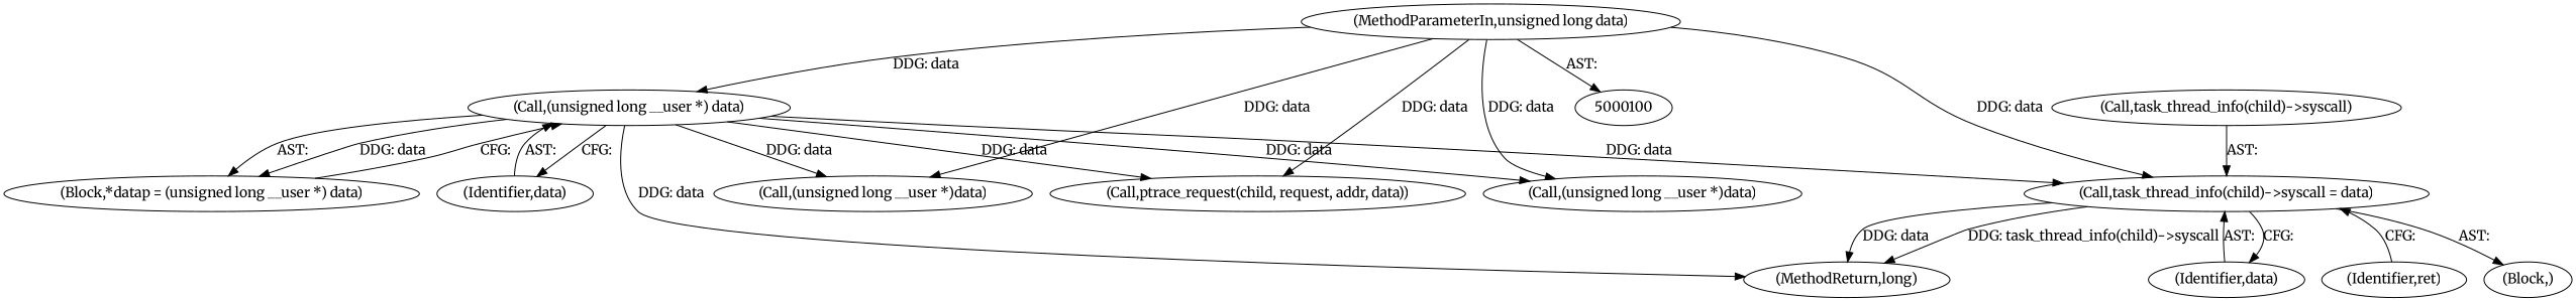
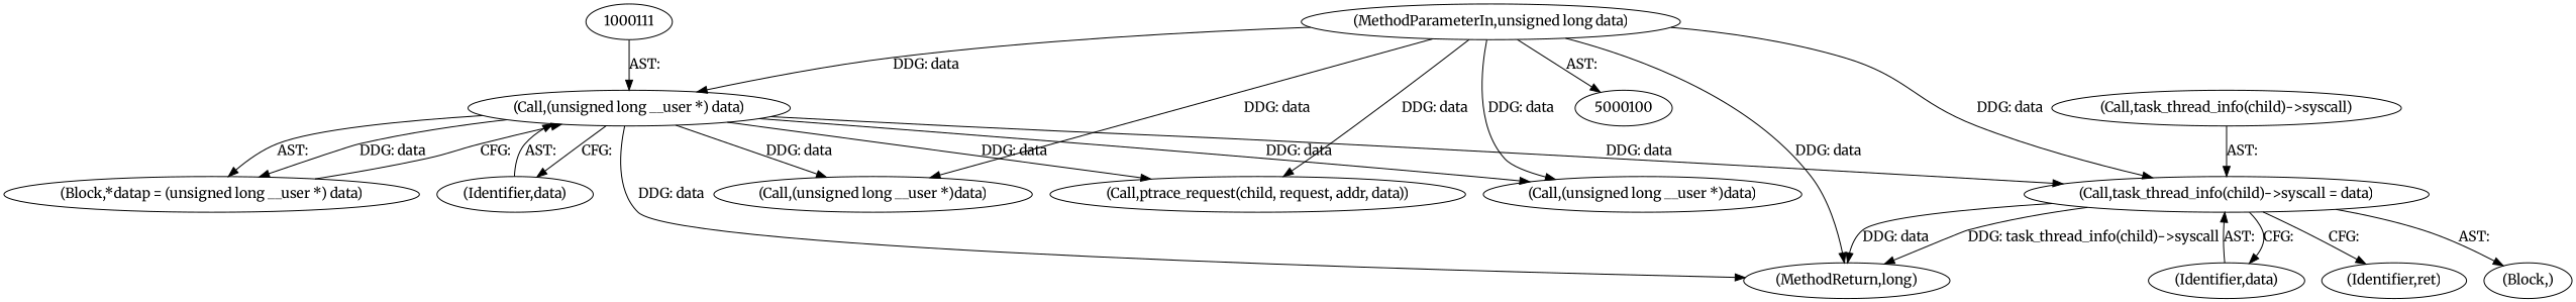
  digraph {
    fontname=Merriweather
    node [fontname=Merriweather]
    edge [fontname=Merriweather]
    n1 [label="(Call,task_thread_info(child)->syscall = data)"]
    n2 [label="(MethodReturn,long)"]
    n3 [label="(Block,)"]
    n4 [label="(Identifier,data)"]
    n5 [label="(Call,(unsigned long __user *) data)"]
    n6 [label="(Call,ptrace_request(child, request, addr, data))"]
    n7 [label="(Call,(unsigned long __user *)data)"]
    n8 [label="(Block,*datap = (unsigned long __user *) data)"]
    n9 [label="(Call,(unsigned long __user *)data)"]
    n10 [label="(Identifier,data)"]
    n11 [label="(MethodParameterIn,unsigned long data)"]
    n12 [label=5000100]
    n13 [label="(Call,task_thread_info(child)->syscall)"]
    n14 [label="(Identifier,ret)"]
+   1000111
    n1 -> n2 [label="DDG: task_thread_info(child)->syscall"]
    n1 -> n2 [label="DDG: data"]
    n1 -> n3 [label="AST: "]
    n1 -> n4 [label="CFG: "]
    n4 -> n1 [label="AST: "]
    n5 -> n1 [label="DDG: data"]
    n5 -> n2 [label="DDG: data"]
    n5 -> n6 [label="DDG: data"]
    n5 -> n7 [label="DDG: data"]
    n5 -> n8 [label="AST: "]
    n5 -> n8 [label="DDG: data"]
    n5 -> n9 [label="DDG: data"]
    n5 -> n10 [label="CFG: "]
    n8 -> n5 [label="CFG: "]
    n10 -> n5 [label="AST: "]
    n11 -> n1 [label="DDG: data"]
+   n11 -> n2 [label="DDG: data"]
    n11 -> n5 [label="DDG: data"]
    n11 -> n6 [label="DDG: data"]
    n11 -> n7 [label="DDG: data"]
    n11 -> n9 [label="DDG: data"]
    n11 -> n12 [label="AST: "]
    n13 -> n1 [label="AST: "]
-   n14 -> n1 [label="CFG: "]
+   n1 -> n14 [label="CFG: "]
+   1000111 -> n5 [label="AST: "]
  }
